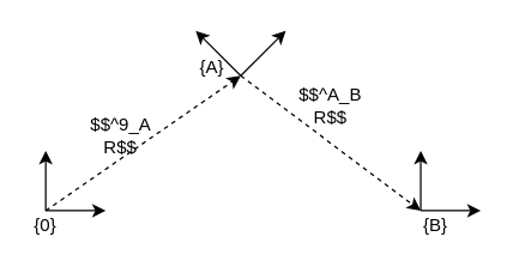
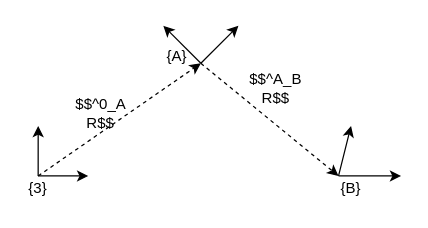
  <mxCell id="0" />
  <mxCell id="1" parent="0" />
  <mxCell id="2" value="" style="endArrow=classic;html=1;rounded=0;" edge="1" parent="1"><mxGeometry width="50" height="50" relative="1" as="geometry"><mxPoint x="30" y="140" as="sourcePoint" /><mxPoint x="30" y="100" as="targetPoint" /></mxGeometry></mxCell>
  <mxCell id="3" value="" style="endArrow=classic;html=1;rounded=0;" edge="1" parent="1"><mxGeometry width="50" height="50" relative="1" as="geometry"><mxPoint x="30" y="140" as="sourcePoint" /><mxPoint x="70" y="140" as="targetPoint" /></mxGeometry></mxCell>
  <mxCell id="4" value="" style="endArrow=classic;html=1;rounded=0;" edge="1" parent="1"><mxGeometry width="50" height="50" relative="1" as="geometry"><mxPoint x="160" y="50" as="sourcePoint" /><mxPoint x="130" y="20" as="targetPoint" /></mxGeometry></mxCell>
  <mxCell id="5" value="" style="endArrow=classic;html=1;rounded=0;" edge="1" parent="1"><mxGeometry width="50" height="50" relative="1" as="geometry"><mxPoint x="160" y="50" as="sourcePoint" /><mxPoint x="190" y="20" as="targetPoint" /></mxGeometry></mxCell>
  <mxCell id="6" value="" style="endArrow=classic;html=1;rounded=0;exitX=0;exitY=0;exitDx=0;exitDy=0;" edge="1" parent="1" source="11"><mxGeometry width="50" height="50" relative="1" as="geometry"><mxPoint x="280" y="140" as="sourcePoint" /><mxPoint x="280" y="100" as="targetPoint" /></mxGeometry></mxCell>
  <mxCell id="7" value="" style="endArrow=classic;html=1;rounded=0;exitX=0;exitY=0;exitDx=0;exitDy=0;" edge="1" parent="1" source="11"><mxGeometry width="50" height="50" relative="1" as="geometry"><mxPoint x="280" y="140" as="sourcePoint" /><mxPoint x="320" y="140" as="targetPoint" /></mxGeometry></mxCell>
  <mxCell id="8" value="" style="endArrow=classic;html=1;rounded=0;dashed=1;" edge="1" parent="1"><mxGeometry width="50" height="50" relative="1" as="geometry"><mxPoint x="30" y="140" as="sourcePoint" /><mxPoint x="160" y="50" as="targetPoint" /></mxGeometry></mxCell>
  <mxCell id="9" value="" style="endArrow=classic;html=1;rounded=0;dashed=1;entryX=0;entryY=0;entryDx=0;entryDy=0;" edge="1" parent="1" target="11"><mxGeometry width="50" height="50" relative="1" as="geometry"><mxPoint x="160" y="50" as="sourcePoint" /><mxPoint x="270" y="130" as="targetPoint" /></mxGeometry></mxCell>
- <mxCell id="10" value="{0}" style="text;html=1;strokeColor=none;fillColor=none;align=center;verticalAlign=middle;whiteSpace=wrap;rounded=0;" vertex="1" parent="1"><mxGeometry x="20" y="140" width="20" height="20" as="geometry" /></mxCell>
- <mxCell id="11" value="{B}" style="text;html=1;strokeColor=none;fillColor=none;align=center;verticalAlign=middle;whiteSpace=wrap;rounded=0;" vertex="1" parent="1"><mxGeometry x="280" y="140" width="20" height="20" as="geometry" /></mxCell>
- <mxCell id="12" value="$$^9_A R$$" style="text;html=1;strokeColor=none;fillColor=none;align=center;verticalAlign=middle;whiteSpace=wrap;rounded=0;" vertex="1" parent="1"><mxGeometry x="70" y="80" width="20" height="20" as="geometry" /></mxCell>
+ <mxCell id="10" value="{3}" style="text;html=1;strokeColor=none;fillColor=none;align=center;verticalAlign=middle;whiteSpace=wrap;rounded=0;" vertex="1" parent="1"><mxGeometry x="20" y="140" width="20" height="20" as="geometry" /></mxCell>
+ <mxCell id="11" value="{B}" style="text;html=1;strokeColor=none;fillColor=none;align=center;verticalAlign=middle;whiteSpace=wrap;rounded=0;" vertex="1" parent="1"><mxGeometry x="270" y="140" width="20" height="20" as="geometry" /></mxCell>
+ <mxCell id="12" value="$$^0_A R$$" style="text;html=1;strokeColor=none;fillColor=none;align=center;verticalAlign=middle;whiteSpace=wrap;rounded=0;" vertex="1" parent="1"><mxGeometry x="70" y="80" width="20" height="20" as="geometry" /></mxCell>
  <mxCell id="13" value="$$^A_B R$$" style="text;html=1;strokeColor=none;fillColor=none;align=center;verticalAlign=middle;whiteSpace=wrap;rounded=0;" vertex="1" parent="1"><mxGeometry x="210" y="60" width="20" height="20" as="geometry" /></mxCell>
  <mxCell id="14" value="{A}" style="text;html=1;strokeColor=none;fillColor=none;align=center;verticalAlign=middle;whiteSpace=wrap;rounded=0;" vertex="1" parent="1"><mxGeometry x="131" y="35" width="20" height="20" as="geometry" /></mxCell>
